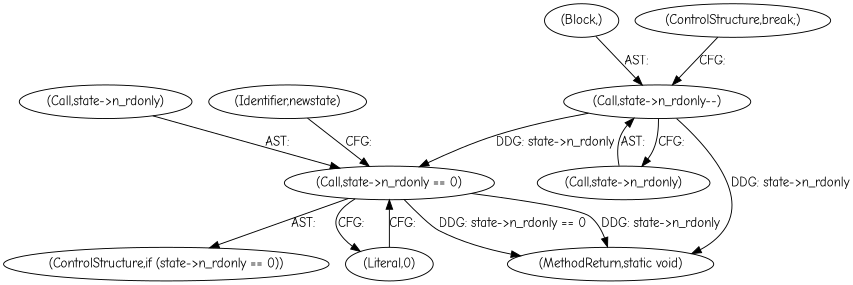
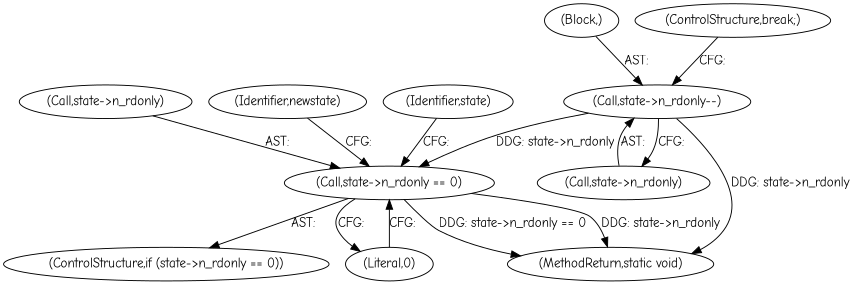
  digraph {
    fontname="Comic Neue"
    node [fontname="Comic Neue"]
    edge [fontname="Comic Neue"]
    n1 [label="(Call,state->n_rdonly--)"]
    n2 [label="(Call,state->n_rdonly == 0)"]
    n3 [label="(MethodReturn,static void)"]
    n4 [label="(Call,state->n_rdonly)"]
    n5 [label="(ControlStructure,if (state->n_rdonly == 0))"]
    n6 [label="(Literal,0)"]
    n7 [label="(Block,)"]
    n8 [label="(Call,state->n_rdonly)"]
    n9 [label="(Identifier,newstate)"]
    n10 [label="(ControlStructure,break;)"]
+   n11 [label="(Identifier,state)"]
    n1 -> n2 [label="DDG: state->n_rdonly"]
    n1 -> n3 [label="DDG: state->n_rdonly"]
    n1 -> n4 [label="CFG: "]
    n2 -> n3 [label="DDG: state->n_rdonly"]
    n2 -> n3 [label="DDG: state->n_rdonly == 0"]
    n2 -> n5 [label="AST: "]
    n2 -> n6 [label="CFG: "]
    n4 -> n1 [label="AST: "]
    n6 -> n2 [label="CFG: "]
    n7 -> n1 [label="AST: "]
    n8 -> n2 [label="AST: "]
    n9 -> n2 [label="CFG: "]
    n10 -> n1 [label="CFG: "]
+   n11 -> n2 [label="CFG: "]
  }
